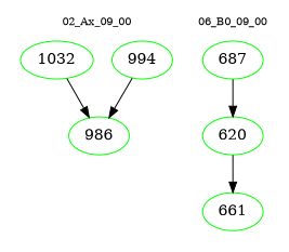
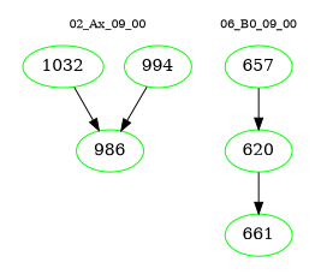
  digraph {
    node [color=green]
    edge [color=black]
    n1 [label=994]
    n2 [label=986]
    n3 [label=1032]
-   n4 [label=687]
+   n4 [label=657]
    n5 [label=620]
    n6 [label=661]
    subgraph cluster_1 {
      color=white
      fontsize=10
      label="02_Ax_09_00"
      n1
      n2
      n3
    }
    subgraph cluster_2 {
      color=white
      fontsize=10
      label="06_B0_09_00"
      n4
      n5
      n6
    }
    n1 -> n2
    n3 -> n2
    n4 -> n5
    n5 -> n6
  }
